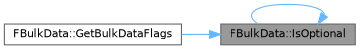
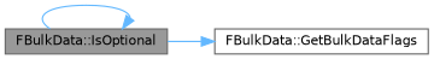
  digraph {
    rankdir=LR
    node [fontname=Helvetica fontsize=10 shape=box style=filled]
    edge [color=steelblue1 fontname=Helvetica fontsize=10 labelfontname=Helvetica labelfontsize=10 style=solid]
    n1 [color=gray40 fillcolor=grey60 fontcolor=black height=0.2 label="FBulkData::IsOptional" width=0.4]
    n2 [color=grey40 fillcolor=white height=0.2 label="FBulkData::GetBulkDataFlags" width=0.4]
    n1 -> n1
-   n2 -> n1
+   n1 -> n2
  }
